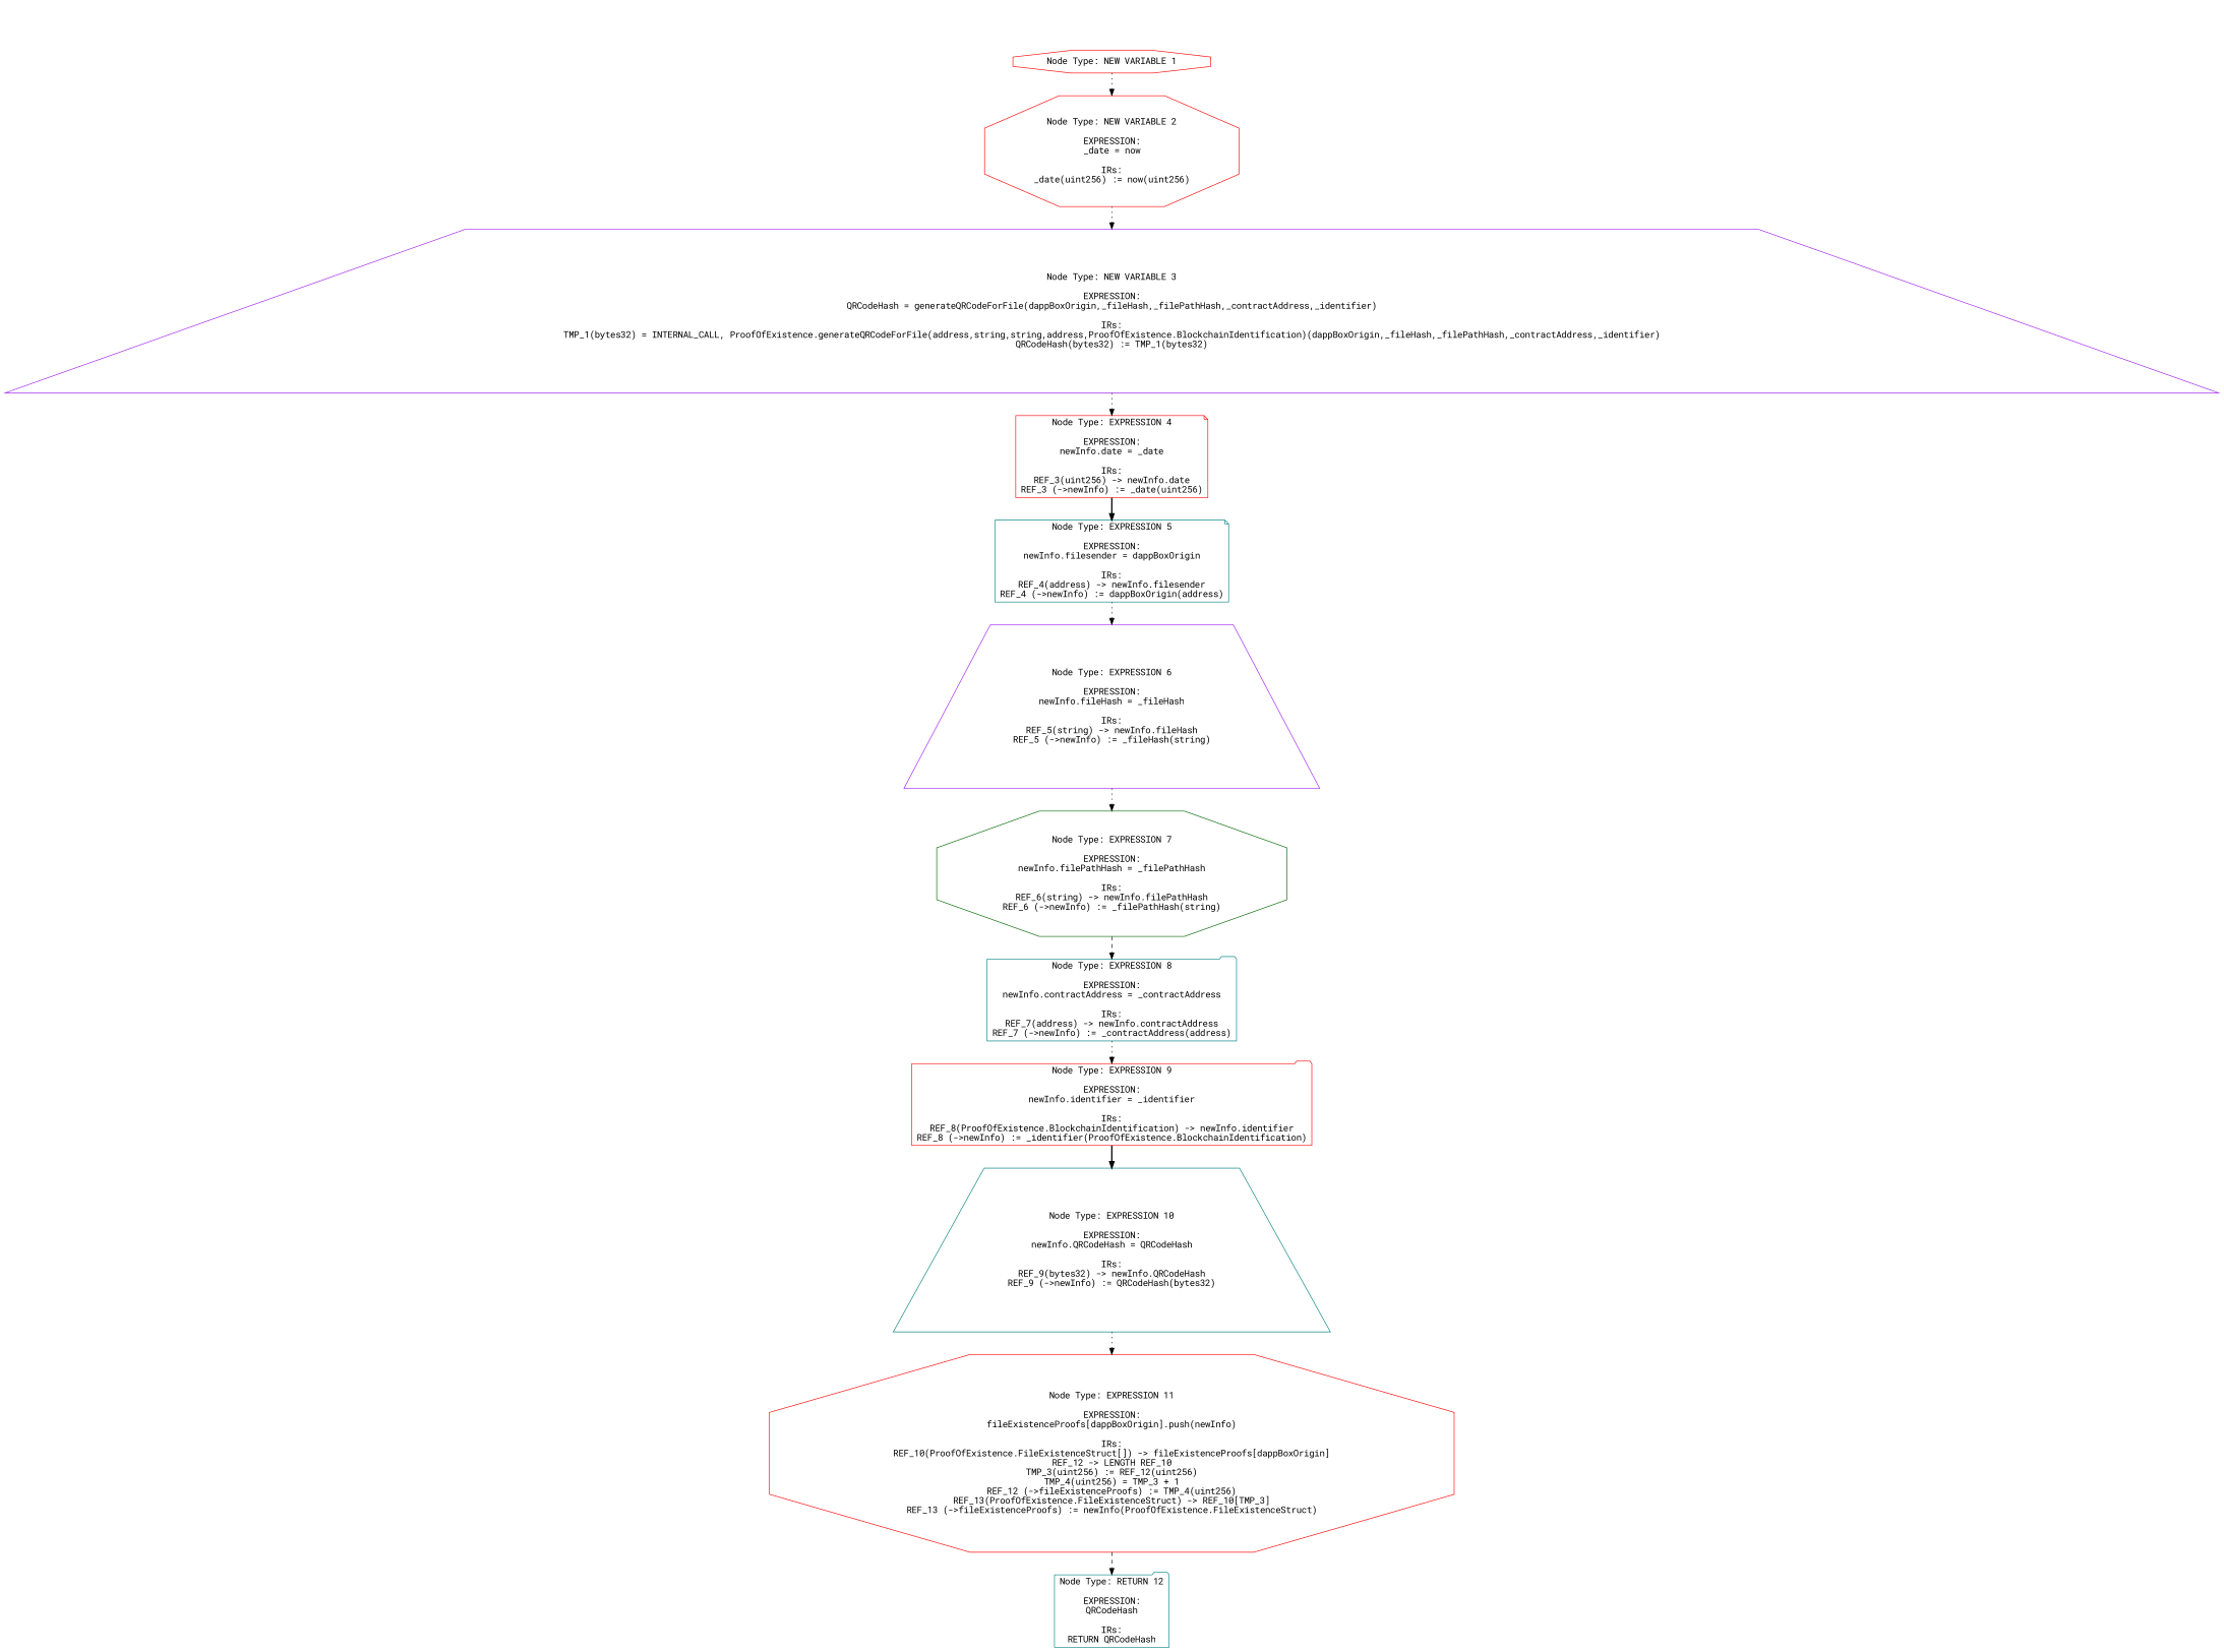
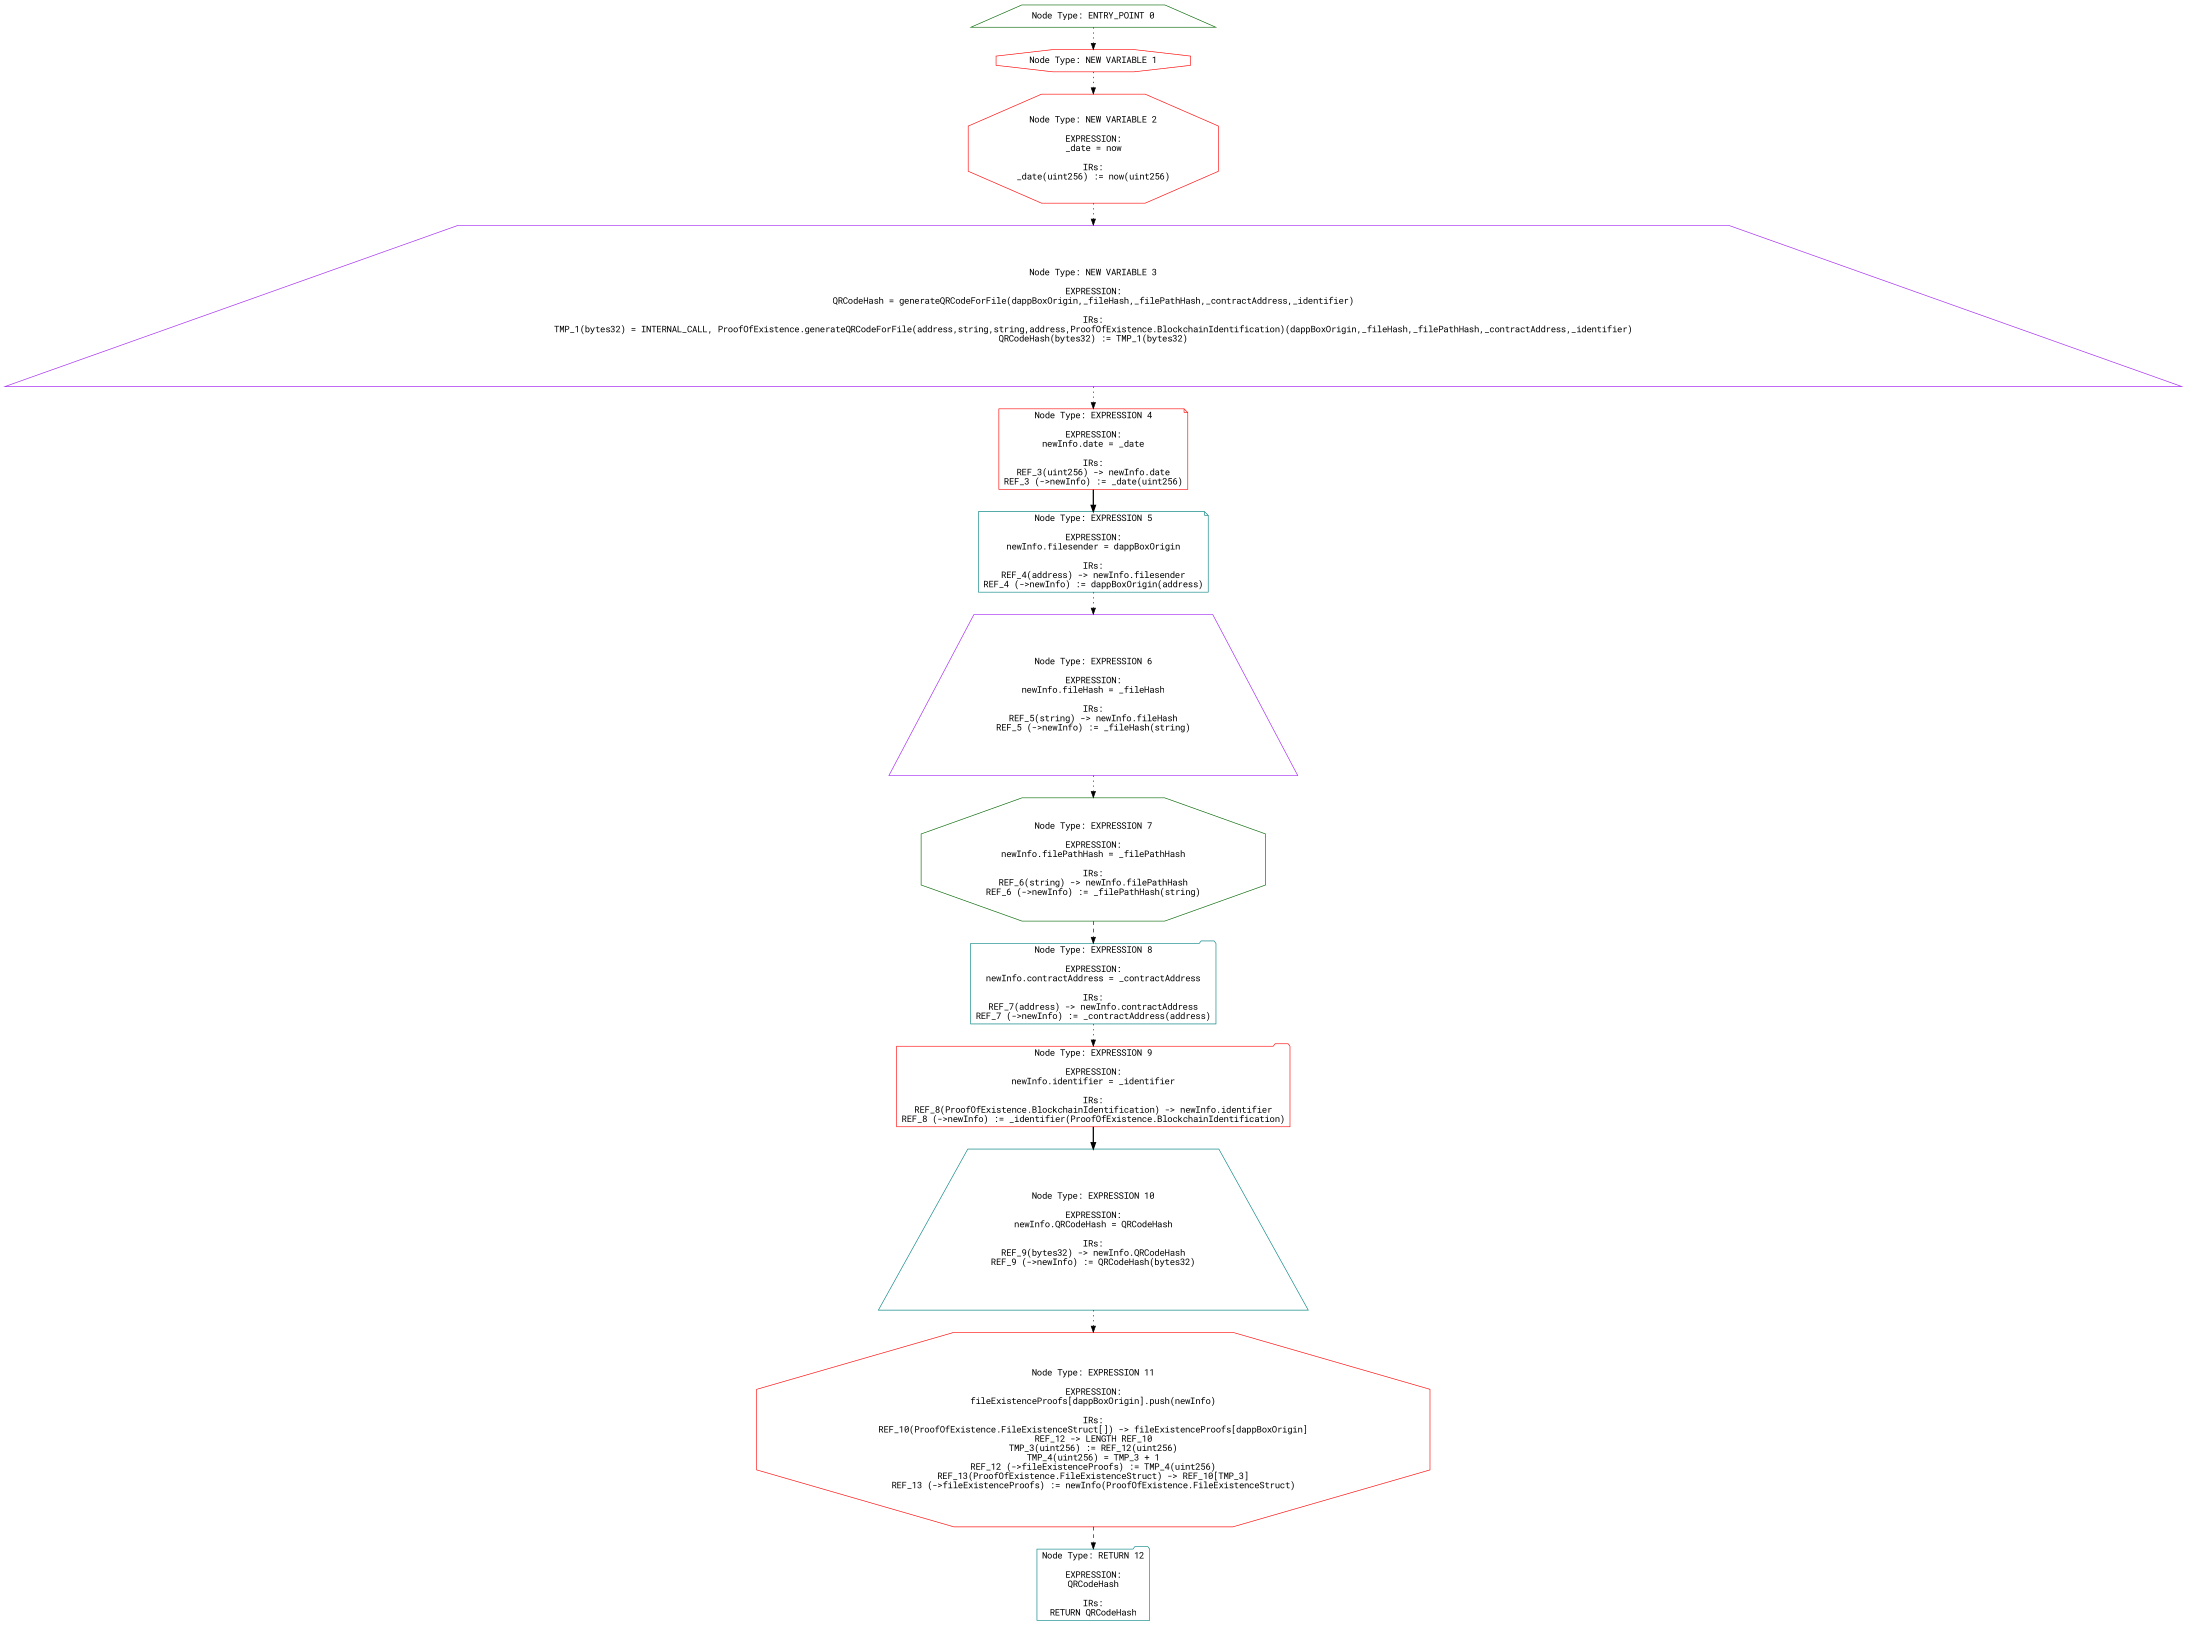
  digraph {
    fontname="Roboto Mono"
    node [color=red shape=trapezium fontname="Roboto Mono"]
    edge [style=dotted fontname="Roboto Mono"]
+   n1 [label="Node Type: ENTRY_POINT 0\n" color=darkgreen]
    n2 [label="Node Type: NEW VARIABLE 1\n" shape=octagon]
    n3 [label="Node Type: NEW VARIABLE 2\n\nEXPRESSION:\n_date = now\n\nIRs:\n_date(uint256) := now(uint256)" shape=octagon]
    n4 [label="Node Type: NEW VARIABLE 3\n\nEXPRESSION:\nQRCodeHash = generateQRCodeForFile(dappBoxOrigin,_fileHash,_filePathHash,_contractAddress,_identifier)\n\nIRs:\nTMP_1(bytes32) = INTERNAL_CALL, ProofOfExistence.generateQRCodeForFile(address,string,string,address,ProofOfExistence.BlockchainIdentification)(dappBoxOrigin,_fileHash,_filePathHash,_contractAddress,_identifier)\nQRCodeHash(bytes32) := TMP_1(bytes32)" color=purple]
    n5 [label="Node Type: EXPRESSION 4\n\nEXPRESSION:\nnewInfo.date = _date\n\nIRs:\nREF_3(uint256) -> newInfo.date\nREF_3 (->newInfo) := _date(uint256)" shape=note]
    n6 [label="Node Type: EXPRESSION 5\n\nEXPRESSION:\nnewInfo.filesender = dappBoxOrigin\n\nIRs:\nREF_4(address) -> newInfo.filesender\nREF_4 (->newInfo) := dappBoxOrigin(address)" color=teal shape=note]
    n7 [label="Node Type: EXPRESSION 6\n\nEXPRESSION:\nnewInfo.fileHash = _fileHash\n\nIRs:\nREF_5(string) -> newInfo.fileHash\nREF_5 (->newInfo) := _fileHash(string)" color=purple]
    n8 [label="Node Type: EXPRESSION 7\n\nEXPRESSION:\nnewInfo.filePathHash = _filePathHash\n\nIRs:\nREF_6(string) -> newInfo.filePathHash\nREF_6 (->newInfo) := _filePathHash(string)" color=darkgreen shape=octagon]
    n9 [label="Node Type: EXPRESSION 8\n\nEXPRESSION:\nnewInfo.contractAddress = _contractAddress\n\nIRs:\nREF_7(address) -> newInfo.contractAddress\nREF_7 (->newInfo) := _contractAddress(address)" color=teal shape=folder]
    n10 [label="Node Type: EXPRESSION 9\n\nEXPRESSION:\nnewInfo.identifier = _identifier\n\nIRs:\nREF_8(ProofOfExistence.BlockchainIdentification) -> newInfo.identifier\nREF_8 (->newInfo) := _identifier(ProofOfExistence.BlockchainIdentification)" shape=folder]
    n11 [label="Node Type: EXPRESSION 10\n\nEXPRESSION:\nnewInfo.QRCodeHash = QRCodeHash\n\nIRs:\nREF_9(bytes32) -> newInfo.QRCodeHash\nREF_9 (->newInfo) := QRCodeHash(bytes32)" color=teal]
    n12 [label="Node Type: EXPRESSION 11\n\nEXPRESSION:\nfileExistenceProofs[dappBoxOrigin].push(newInfo)\n\nIRs:\nREF_10(ProofOfExistence.FileExistenceStruct[]) -> fileExistenceProofs[dappBoxOrigin]\nREF_12 -> LENGTH REF_10\nTMP_3(uint256) := REF_12(uint256)\nTMP_4(uint256) = TMP_3 + 1\nREF_12 (->fileExistenceProofs) := TMP_4(uint256)\nREF_13(ProofOfExistence.FileExistenceStruct) -> REF_10[TMP_3]\nREF_13 (->fileExistenceProofs) := newInfo(ProofOfExistence.FileExistenceStruct)" shape=octagon]
    n13 [label="Node Type: RETURN 12\n\nEXPRESSION:\nQRCodeHash\n\nIRs:\nRETURN QRCodeHash" color=teal shape=folder]
+   n1 -> n2
    n2 -> n3
    n3 -> n4
    n4 -> n5
    n5 -> n6 [style=bold]
    n6 -> n7
    n7 -> n8
    n8 -> n9 [style=dashed]
    n9 -> n10
    n10 -> n11 [style=bold]
    n11 -> n12
    n12 -> n13 [style=dashed]
  }
